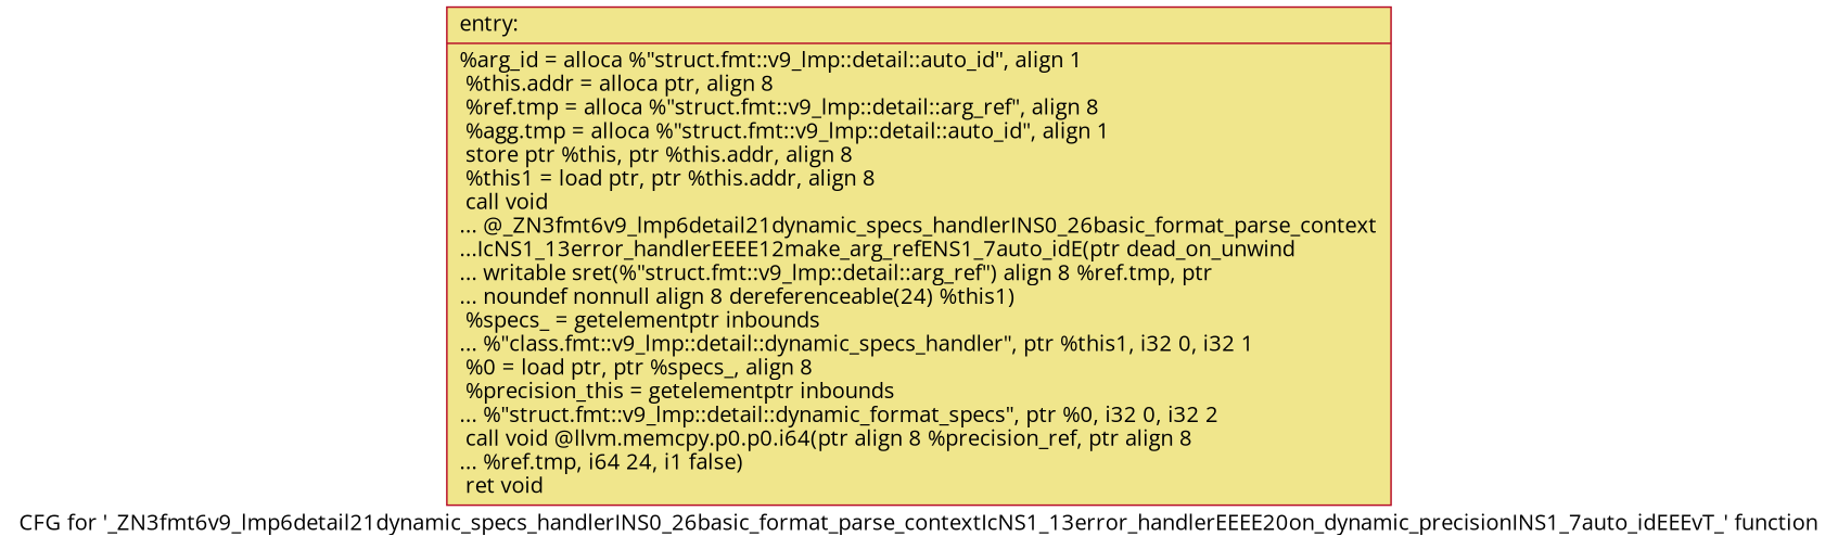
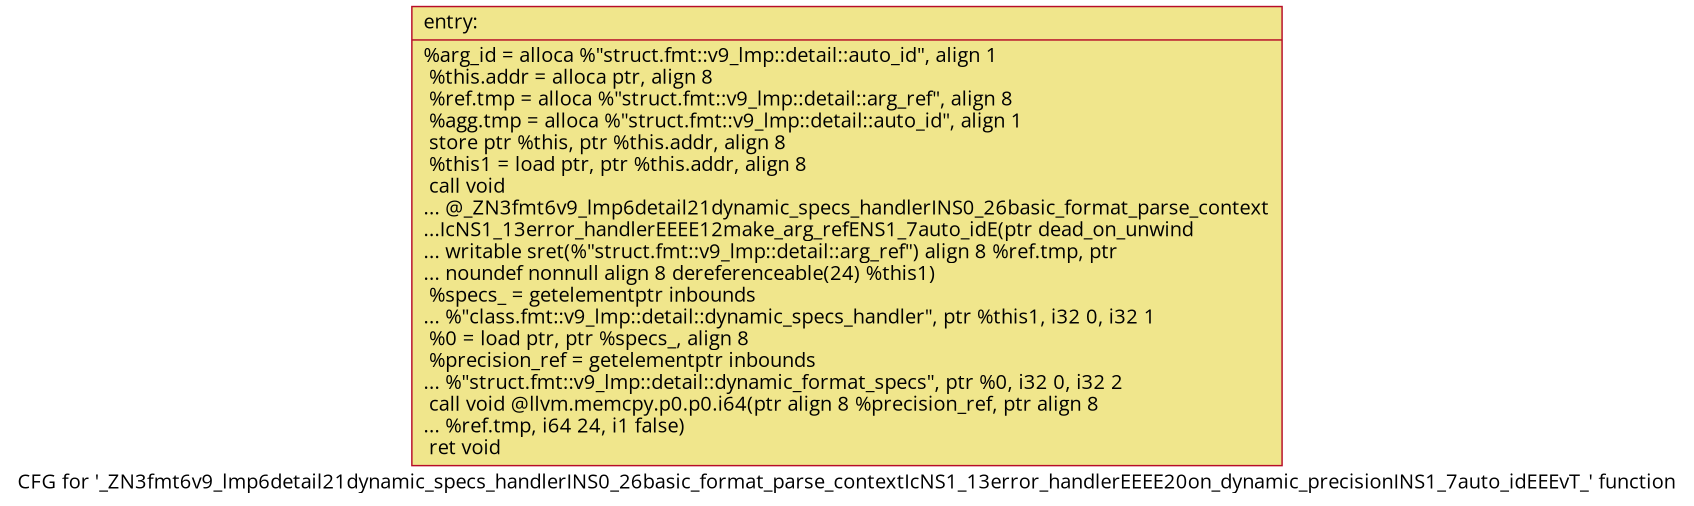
  digraph {
    label="CFG for '_ZN3fmt6v9_lmp6detail21dynamic_specs_handlerINS0_26basic_format_parse_contextIcNS1_13error_handlerEEEE20on_dynamic_precisionINS1_7auto_idEEEvT_' function"
    fontname="Open Sans"
-   n1 [color="#b70d28ff" fillcolor=khaki fontname="Open Sans" label="{entry:\l|  %arg_id = alloca %\"struct.fmt::v9_lmp::detail::auto_id\", align 1\l  %this.addr = alloca ptr, align 8\l  %ref.tmp = alloca %\"struct.fmt::v9_lmp::detail::arg_ref\", align 8\l  %agg.tmp = alloca %\"struct.fmt::v9_lmp::detail::auto_id\", align 1\l  store ptr %this, ptr %this.addr, align 8\l  %this1 = load ptr, ptr %this.addr, align 8\l  call void\l... @_ZN3fmt6v9_lmp6detail21dynamic_specs_handlerINS0_26basic_format_parse_context\l...IcNS1_13error_handlerEEEE12make_arg_refENS1_7auto_idE(ptr dead_on_unwind\l... writable sret(%\"struct.fmt::v9_lmp::detail::arg_ref\") align 8 %ref.tmp, ptr\l... noundef nonnull align 8 dereferenceable(24) %this1)\l  %specs_ = getelementptr inbounds\l... %\"class.fmt::v9_lmp::detail::dynamic_specs_handler\", ptr %this1, i32 0, i32 1\l  %0 = load ptr, ptr %specs_, align 8\l  %precision_this = getelementptr inbounds\l... %\"struct.fmt::v9_lmp::detail::dynamic_format_specs\", ptr %0, i32 0, i32 2\l  call void @llvm.memcpy.p0.p0.i64(ptr align 8 %precision_ref, ptr align 8\l... %ref.tmp, i64 24, i1 false)\l  ret void\l}" shape=record style=filled]
+   n1 [color="#b70d28ff" fillcolor=khaki fontname="Open Sans" label="{entry:\l|  %arg_id = alloca %\"struct.fmt::v9_lmp::detail::auto_id\", align 1\l  %this.addr = alloca ptr, align 8\l  %ref.tmp = alloca %\"struct.fmt::v9_lmp::detail::arg_ref\", align 8\l  %agg.tmp = alloca %\"struct.fmt::v9_lmp::detail::auto_id\", align 1\l  store ptr %this, ptr %this.addr, align 8\l  %this1 = load ptr, ptr %this.addr, align 8\l  call void\l... @_ZN3fmt6v9_lmp6detail21dynamic_specs_handlerINS0_26basic_format_parse_context\l...IcNS1_13error_handlerEEEE12make_arg_refENS1_7auto_idE(ptr dead_on_unwind\l... writable sret(%\"struct.fmt::v9_lmp::detail::arg_ref\") align 8 %ref.tmp, ptr\l... noundef nonnull align 8 dereferenceable(24) %this1)\l  %specs_ = getelementptr inbounds\l... %\"class.fmt::v9_lmp::detail::dynamic_specs_handler\", ptr %this1, i32 0, i32 1\l  %0 = load ptr, ptr %specs_, align 8\l  %precision_ref = getelementptr inbounds\l... %\"struct.fmt::v9_lmp::detail::dynamic_format_specs\", ptr %0, i32 0, i32 2\l  call void @llvm.memcpy.p0.p0.i64(ptr align 8 %precision_ref, ptr align 8\l... %ref.tmp, i64 24, i1 false)\l  ret void\l}" shape=record style=filled]
  }
